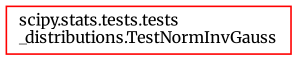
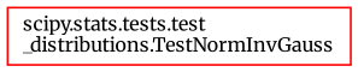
  digraph {
    rankdir=LR
    fontname=Merriweather
-   n1 [color=red fillcolor=white fontname=Merriweather fontsize=10 height=0.2 label="scipy.stats.tests.tests\l_distributions.TestNormInvGauss" shape=box style=filled width=0.4]
+   n1 [color=red fillcolor=white fontname=Merriweather fontsize=10 height=0.2 label="scipy.stats.tests.test\l_distributions.TestNormInvGauss" shape=box style=filled width=0.4]
  }
